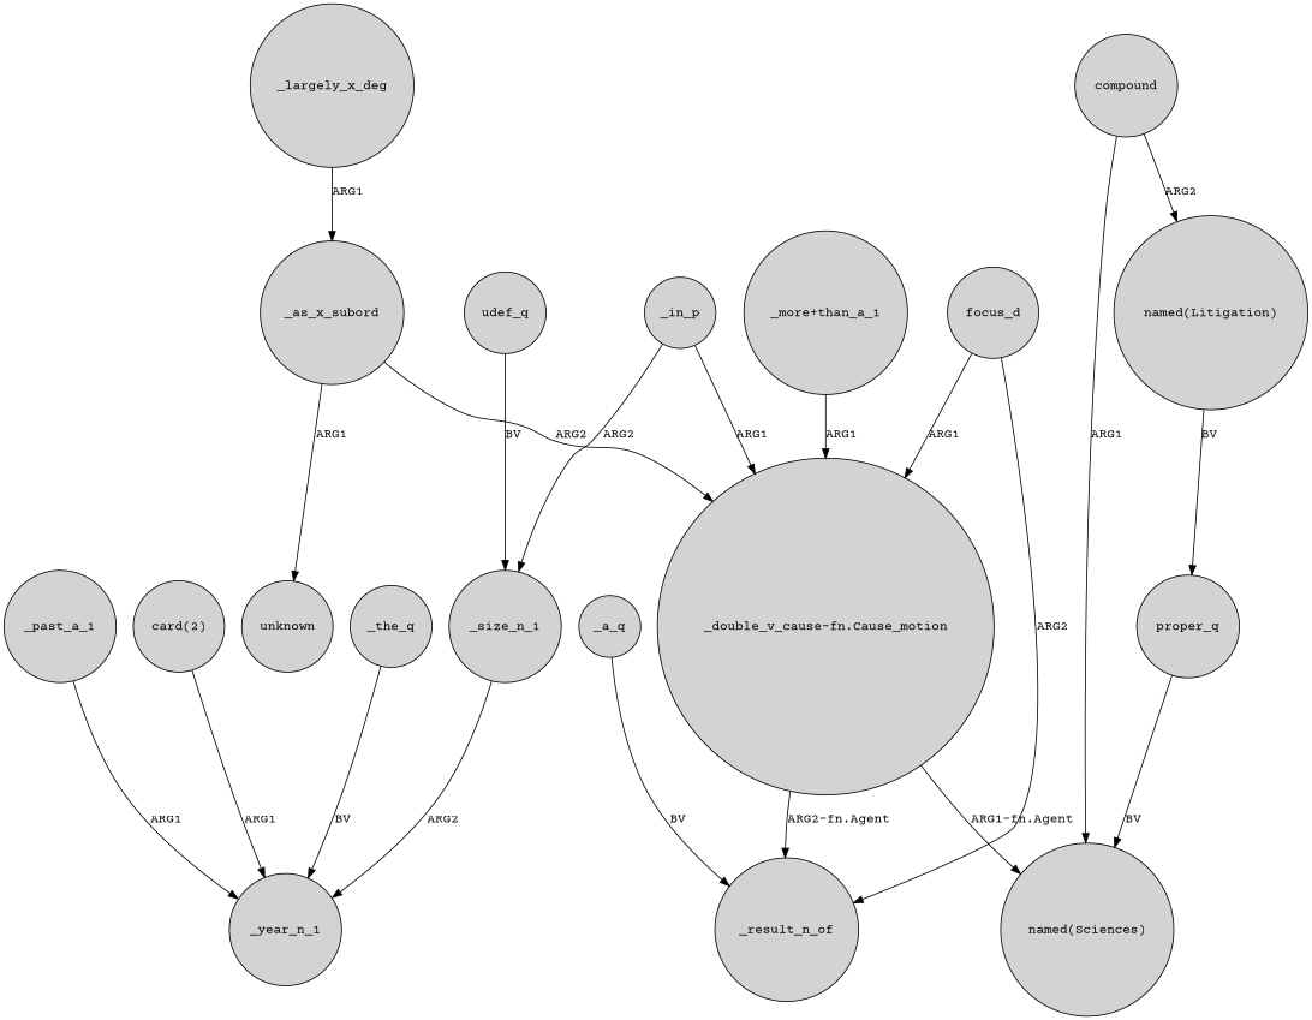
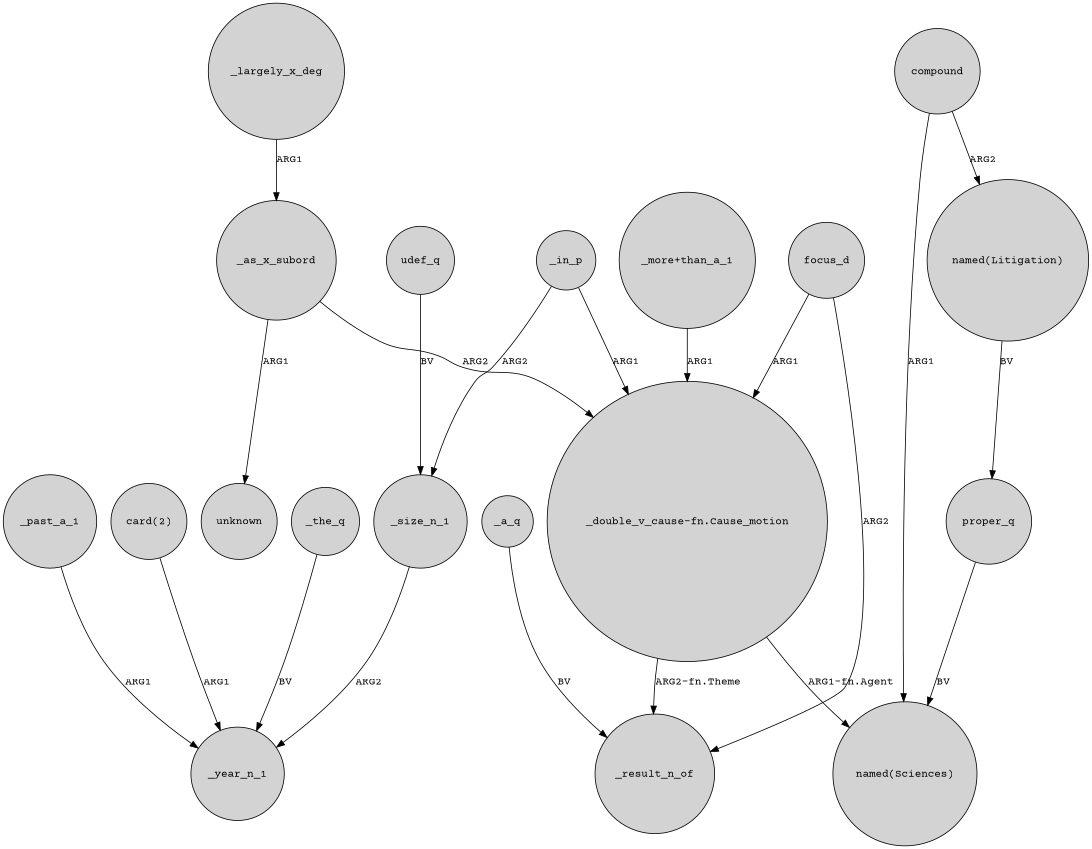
  digraph {
    fontname="Courier Prime"
    node [fontname="Courier Prime" shape=circle style=filled]
    edge [fontname="Courier Prime"]
    udef_q
    _size_n_1
    _year_n_1
    _in_p
    "_double_v_cause-fn.Cause_motion"
    "named(Sciences)"
    _result_n_of
    proper_q
    "named(Litigation)"
    compound
    _largely_x_deg
    _as_x_subord
    unknown
    "_more+than_a_1"
    _the_q
    focus_d
    _a_q
    _past_a_1
    "card(2)"
    udef_q -> _size_n_1 [label=BV]
    _size_n_1 -> _year_n_1 [label=ARG2]
    _in_p -> _size_n_1 [label=ARG2]
    _in_p -> "_double_v_cause-fn.Cause_motion" [label=ARG1]
    "_double_v_cause-fn.Cause_motion" -> "named(Sciences)" [label="ARG1-fn.Agent"]
-   "_double_v_cause-fn.Cause_motion" -> _result_n_of [label="ARG2-fn.Agent"]
+   "_double_v_cause-fn.Cause_motion" -> _result_n_of [label="ARG2-fn.Theme"]
    proper_q -> "named(Sciences)" [label=BV]
    "named(Litigation)" -> proper_q [label=BV]
    compound -> "named(Sciences)" [label=ARG1]
    compound -> "named(Litigation)" [label=ARG2]
    _largely_x_deg -> _as_x_subord [label=ARG1]
    _as_x_subord -> "_double_v_cause-fn.Cause_motion" [label=ARG2]
    _as_x_subord -> unknown [label=ARG1]
    "_more+than_a_1" -> "_double_v_cause-fn.Cause_motion" [label=ARG1]
    _the_q -> _year_n_1 [label=BV]
    focus_d -> "_double_v_cause-fn.Cause_motion" [label=ARG1]
    focus_d -> _result_n_of [label=ARG2]
    _a_q -> _result_n_of [label=BV]
    _past_a_1 -> _year_n_1 [label=ARG1]
    "card(2)" -> _year_n_1 [label=ARG1]
  }
